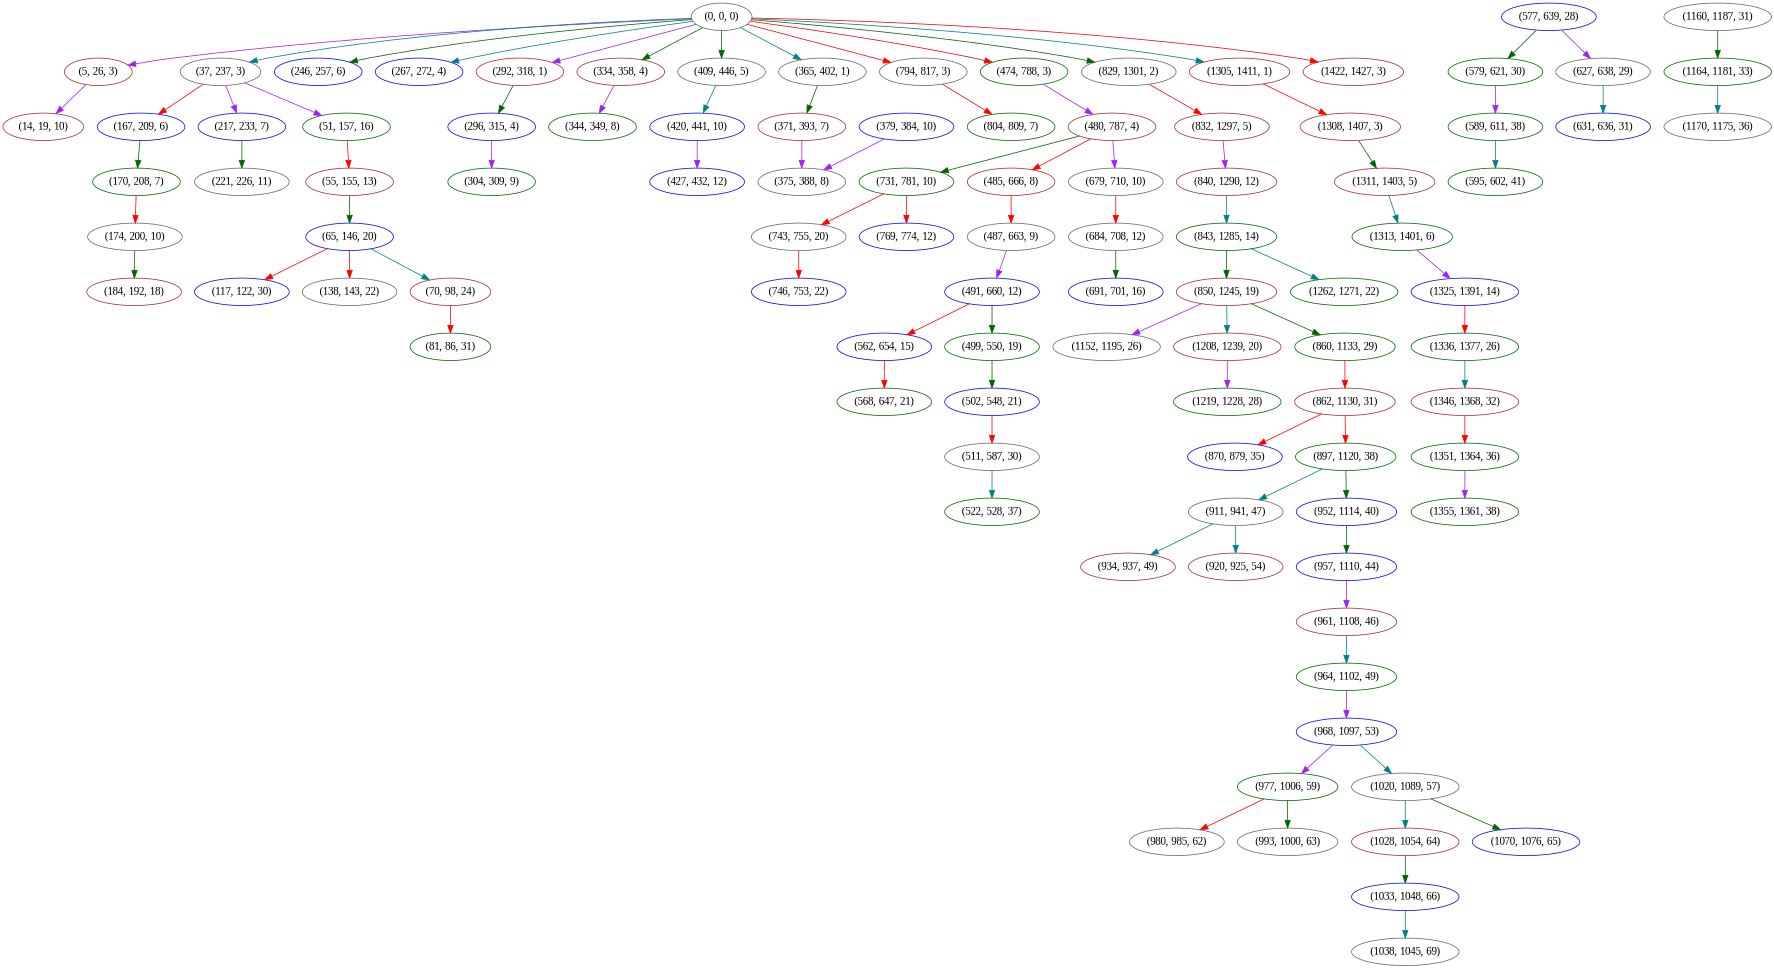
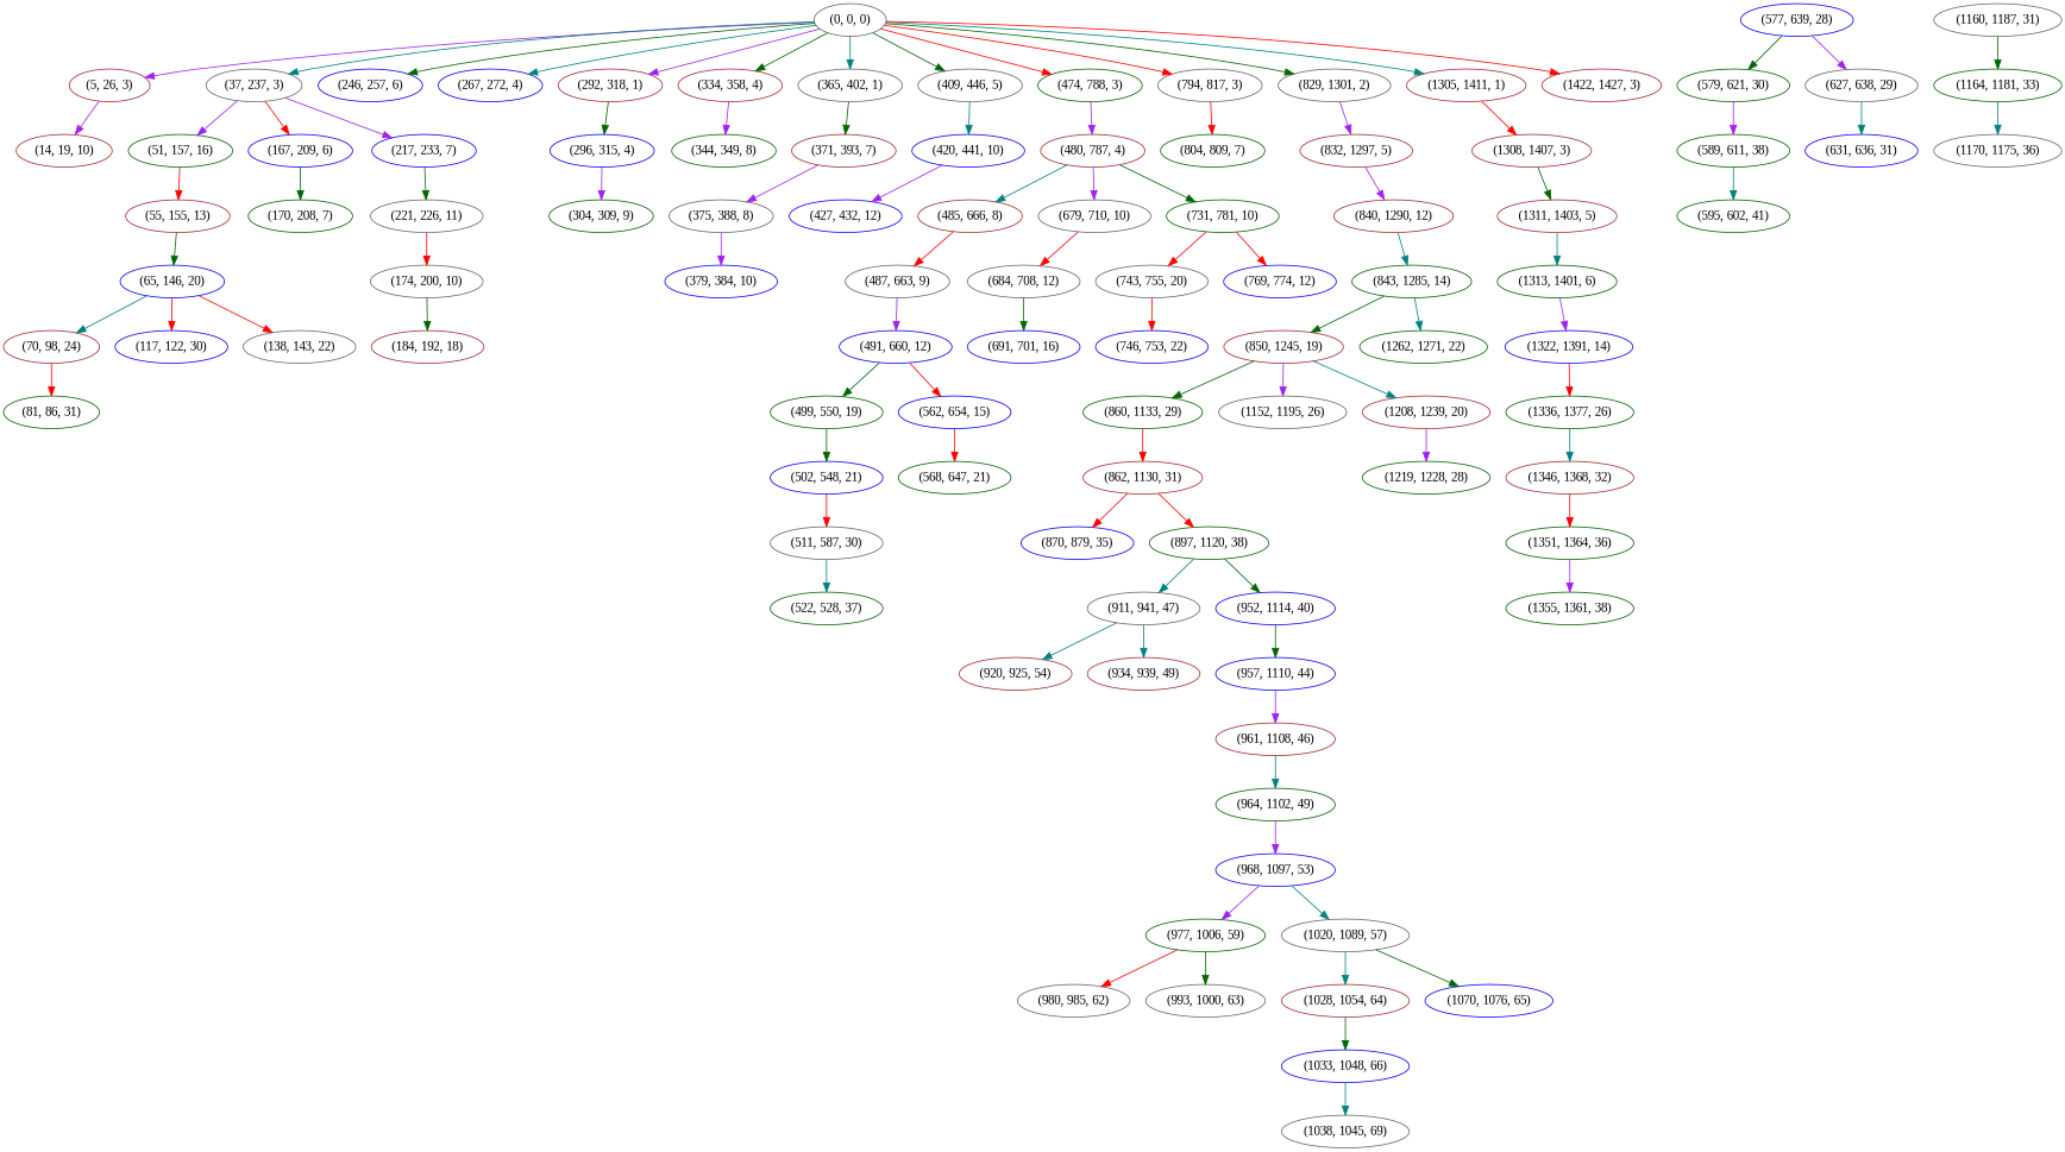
  digraph {
    fontname="Liberation Serif"
    node [color=darkgreen fontname="Liberation Serif"]
    edge [color=red fontname="Liberation Serif"]
    "(0, 0, 0)" [color=gray40]
    "(5, 26, 3)" [color=brown]
    "(37, 237, 3)" [color=gray40]
    "(246, 257, 6)" [color=blue]
    "(267, 272, 4)" [color=blue]
    "(292, 318, 1)" [color=brown]
    "(334, 358, 4)" [color=brown]
    "(365, 402, 1)" [color=gray40]
    "(409, 446, 5)" [color=gray40]
    "(474, 788, 3)"
    "(794, 817, 3)" [color=gray40]
    "(829, 1301, 2)" [color=gray40]
    "(1305, 1411, 1)" [color=brown]
    "(1422, 1427, 3)" [color=brown]
    "(14, 19, 10)" [color=brown]
    n16 [label="(51, 157, 16)"]
    "(167, 209, 6)" [color=blue]
    "(217, 233, 7)" [color=blue]
    "(296, 315, 4)" [color=blue]
    "(344, 349, 8)"
    "(371, 393, 7)" [color=brown]
    "(420, 441, 10)" [color=blue]
    "(480, 787, 4)" [color=brown]
    "(804, 809, 7)"
    "(832, 1297, 5)" [color=brown]
    "(1308, 1407, 3)" [color=brown]
    "(55, 155, 13)" [color=brown]
    "(170, 208, 7)"
    "(221, 226, 11)" [color=gray40]
    "(65, 146, 20)" [color=blue]
    "(70, 98, 24)" [color=brown]
    "(117, 122, 30)" [color=blue]
    "(138, 143, 22)" [color=gray40]
    "(81, 86, 31)"
    "(174, 200, 10)" [color=gray40]
    "(184, 192, 18)" [color=brown]
    "(304, 309, 9)"
    "(375, 388, 8)" [color=gray40]
    "(379, 384, 10)" [color=blue]
    "(427, 432, 12)" [color=blue]
    "(485, 666, 8)" [color=brown]
    "(679, 710, 10)" [color=gray40]
    "(731, 781, 10)"
    "(487, 663, 9)" [color=gray40]
    "(684, 708, 12)" [color=gray40]
    "(743, 755, 20)" [color=gray40]
    "(769, 774, 12)" [color=blue]
    "(491, 660, 12)" [color=blue]
    "(499, 550, 19)"
    "(562, 654, 15)" [color=blue]
    "(502, 548, 21)" [color=blue]
    "(568, 647, 21)"
    n53 [color=gray40 label="(511, 587, 30)"]
    "(522, 528, 37)"
    "(577, 639, 28)" [color=blue]
    "(579, 621, 30)"
    "(627, 638, 29)" [color=gray40]
    "(589, 611, 38)"
    "(631, 636, 31)" [color=blue]
    "(595, 602, 41)"
    "(691, 701, 16)" [color=blue]
    "(746, 753, 22)" [color=blue]
    "(840, 1290, 12)" [color=brown]
    "(843, 1285, 14)"
    "(850, 1245, 19)" [color=brown]
    "(1262, 1271, 22)"
    "(860, 1133, 29)"
    "(1152, 1195, 26)" [color=gray40]
    "(1208, 1239, 20)" [color=brown]
    "(862, 1130, 31)" [color=brown]
    "(1219, 1228, 28)"
    "(870, 879, 35)" [color=blue]
    "(897, 1120, 38)"
    "(911, 941, 47)" [color=gray40]
    "(952, 1114, 40)" [color=blue]
    "(920, 925, 54)" [color=brown]
-   "(934, 939, 49)" [color=brown label="(934, 937, 49)"]
+   "(934, 939, 49)" [color=brown]
    "(957, 1110, 44)" [color=blue]
    "(961, 1108, 46)" [color=brown]
    "(964, 1102, 49)"
    "(968, 1097, 53)" [color=blue]
    "(977, 1006, 59)"
    "(1020, 1089, 57)" [color=gray40]
    "(980, 985, 62)" [color=gray40]
    "(993, 1000, 63)" [color=gray40]
    "(1028, 1054, 64)" [color=brown]
    "(1070, 1076, 65)" [color=blue]
    "(1033, 1048, 66)" [color=blue]
    "(1038, 1045, 69)" [color=gray40]
    "(1160, 1187, 31)" [color=gray40]
    "(1164, 1181, 33)"
    "(1170, 1175, 36)" [color=gray40]
    "(1311, 1403, 5)" [color=brown]
    "(1313, 1401, 6)"
-   "(1322, 1391, 14)" [color=blue label="(1325, 1391, 14)"]
+   "(1322, 1391, 14)" [color=blue]
    "(1336, 1377, 26)"
    "(1346, 1368, 32)" [color=brown]
    "(1351, 1364, 36)"
    "(1355, 1361, 38)"
    "(0, 0, 0)" -> "(5, 26, 3)" [color=purple]
    "(0, 0, 0)" -> "(37, 237, 3)" [color=teal]
    "(0, 0, 0)" -> "(246, 257, 6)" [color=darkgreen]
    "(0, 0, 0)" -> "(267, 272, 4)" [color=teal]
    "(0, 0, 0)" -> "(292, 318, 1)" [color=purple]
    "(0, 0, 0)" -> "(334, 358, 4)" [color=darkgreen]
    "(0, 0, 0)" -> "(365, 402, 1)" [color=teal]
    "(0, 0, 0)" -> "(409, 446, 5)" [color=darkgreen]
    "(0, 0, 0)" -> "(474, 788, 3)"
    "(0, 0, 0)" -> "(794, 817, 3)"
    "(0, 0, 0)" -> "(829, 1301, 2)" [color=darkgreen]
    "(0, 0, 0)" -> "(1305, 1411, 1)" [color=teal]
    "(0, 0, 0)" -> "(1422, 1427, 3)"
    "(5, 26, 3)" -> "(14, 19, 10)" [color=purple]
    "(37, 237, 3)" -> n16 [color=purple]
    "(37, 237, 3)" -> "(167, 209, 6)"
    "(37, 237, 3)" -> "(217, 233, 7)" [color=purple]
    "(292, 318, 1)" -> "(296, 315, 4)" [color=darkgreen]
    "(334, 358, 4)" -> "(344, 349, 8)" [color=purple]
    "(365, 402, 1)" -> "(371, 393, 7)" [color=darkgreen]
    "(409, 446, 5)" -> "(420, 441, 10)" [color=teal]
    "(474, 788, 3)" -> "(480, 787, 4)" [color=purple]
    "(794, 817, 3)" -> "(804, 809, 7)"
-   "(829, 1301, 2)" -> "(832, 1297, 5)"
+   "(829, 1301, 2)" -> "(832, 1297, 5)" [color=purple]
    "(1305, 1411, 1)" -> "(1308, 1407, 3)"
    n16 -> "(55, 155, 13)"
    "(167, 209, 6)" -> "(170, 208, 7)" [color=darkgreen]
    "(217, 233, 7)" -> "(221, 226, 11)" [color=darkgreen]
    "(296, 315, 4)" -> "(304, 309, 9)" [color=purple]
    "(371, 393, 7)" -> "(375, 388, 8)" [color=purple]
    "(420, 441, 10)" -> "(427, 432, 12)" [color=purple]
-   "(480, 787, 4)" -> "(485, 666, 8)"
+   "(480, 787, 4)" -> "(485, 666, 8)" [color=teal]
    "(480, 787, 4)" -> "(679, 710, 10)" [color=purple]
    "(480, 787, 4)" -> "(731, 781, 10)" [color=darkgreen]
    "(832, 1297, 5)" -> "(840, 1290, 12)" [color=purple]
    "(1308, 1407, 3)" -> "(1311, 1403, 5)" [color=darkgreen]
    "(55, 155, 13)" -> "(65, 146, 20)" [color=darkgreen]
-   "(170, 208, 7)" -> "(174, 200, 10)"
+   "(221, 226, 11)" -> "(174, 200, 10)"
    "(65, 146, 20)" -> "(70, 98, 24)" [color=teal]
    "(65, 146, 20)" -> "(117, 122, 30)"
    "(65, 146, 20)" -> "(138, 143, 22)"
    "(70, 98, 24)" -> "(81, 86, 31)"
    "(174, 200, 10)" -> "(184, 192, 18)" [color=darkgreen]
-   "(379, 384, 10)" -> "(375, 388, 8)" [color=purple]
+   "(375, 388, 8)" -> "(379, 384, 10)" [color=purple]
    "(485, 666, 8)" -> "(487, 663, 9)"
    "(679, 710, 10)" -> "(684, 708, 12)"
    "(731, 781, 10)" -> "(743, 755, 20)"
    "(731, 781, 10)" -> "(769, 774, 12)"
    "(487, 663, 9)" -> "(491, 660, 12)" [color=purple]
    "(684, 708, 12)" -> "(691, 701, 16)" [color=darkgreen]
    "(743, 755, 20)" -> "(746, 753, 22)"
    "(491, 660, 12)" -> "(499, 550, 19)" [color=darkgreen]
    "(491, 660, 12)" -> "(562, 654, 15)"
    "(499, 550, 19)" -> "(502, 548, 21)" [color=darkgreen]
    "(562, 654, 15)" -> "(568, 647, 21)"
    "(502, 548, 21)" -> n53
    n53 -> "(522, 528, 37)" [color=teal]
    "(577, 639, 28)" -> "(579, 621, 30)" [color=darkgreen]
    "(577, 639, 28)" -> "(627, 638, 29)" [color=purple]
    "(579, 621, 30)" -> "(589, 611, 38)" [color=purple]
    "(627, 638, 29)" -> "(631, 636, 31)" [color=teal]
    "(589, 611, 38)" -> "(595, 602, 41)" [color=teal]
    "(840, 1290, 12)" -> "(843, 1285, 14)" [color=teal]
    "(843, 1285, 14)" -> "(850, 1245, 19)" [color=darkgreen]
    "(843, 1285, 14)" -> "(1262, 1271, 22)" [color=teal]
    "(850, 1245, 19)" -> "(860, 1133, 29)" [color=darkgreen]
    "(850, 1245, 19)" -> "(1152, 1195, 26)" [color=purple]
    "(850, 1245, 19)" -> "(1208, 1239, 20)" [color=teal]
    "(860, 1133, 29)" -> "(862, 1130, 31)"
    "(1208, 1239, 20)" -> "(1219, 1228, 28)" [color=purple]
    "(862, 1130, 31)" -> "(870, 879, 35)"
    "(862, 1130, 31)" -> "(897, 1120, 38)"
    "(897, 1120, 38)" -> "(911, 941, 47)" [color=teal]
    "(897, 1120, 38)" -> "(952, 1114, 40)" [color=darkgreen]
    "(911, 941, 47)" -> "(920, 925, 54)" [color=teal]
    "(911, 941, 47)" -> "(934, 939, 49)" [color=teal]
    "(952, 1114, 40)" -> "(957, 1110, 44)" [color=darkgreen]
    "(957, 1110, 44)" -> "(961, 1108, 46)" [color=purple]
    "(961, 1108, 46)" -> "(964, 1102, 49)" [color=teal]
    "(964, 1102, 49)" -> "(968, 1097, 53)" [color=purple]
    "(968, 1097, 53)" -> "(977, 1006, 59)" [color=purple]
    "(968, 1097, 53)" -> "(1020, 1089, 57)" [color=teal]
    "(977, 1006, 59)" -> "(980, 985, 62)"
    "(977, 1006, 59)" -> "(993, 1000, 63)" [color=darkgreen]
    "(1020, 1089, 57)" -> "(1028, 1054, 64)" [color=teal]
    "(1020, 1089, 57)" -> "(1070, 1076, 65)" [color=darkgreen]
    "(1028, 1054, 64)" -> "(1033, 1048, 66)" [color=darkgreen]
    "(1033, 1048, 66)" -> "(1038, 1045, 69)" [color=teal]
    "(1160, 1187, 31)" -> "(1164, 1181, 33)" [color=darkgreen]
    "(1164, 1181, 33)" -> "(1170, 1175, 36)" [color=teal]
    "(1311, 1403, 5)" -> "(1313, 1401, 6)" [color=teal]
    "(1313, 1401, 6)" -> "(1322, 1391, 14)" [color=purple]
    "(1322, 1391, 14)" -> "(1336, 1377, 26)"
    "(1336, 1377, 26)" -> "(1346, 1368, 32)" [color=teal]
    "(1346, 1368, 32)" -> "(1351, 1364, 36)"
    "(1351, 1364, 36)" -> "(1355, 1361, 38)" [color=purple]
  }
